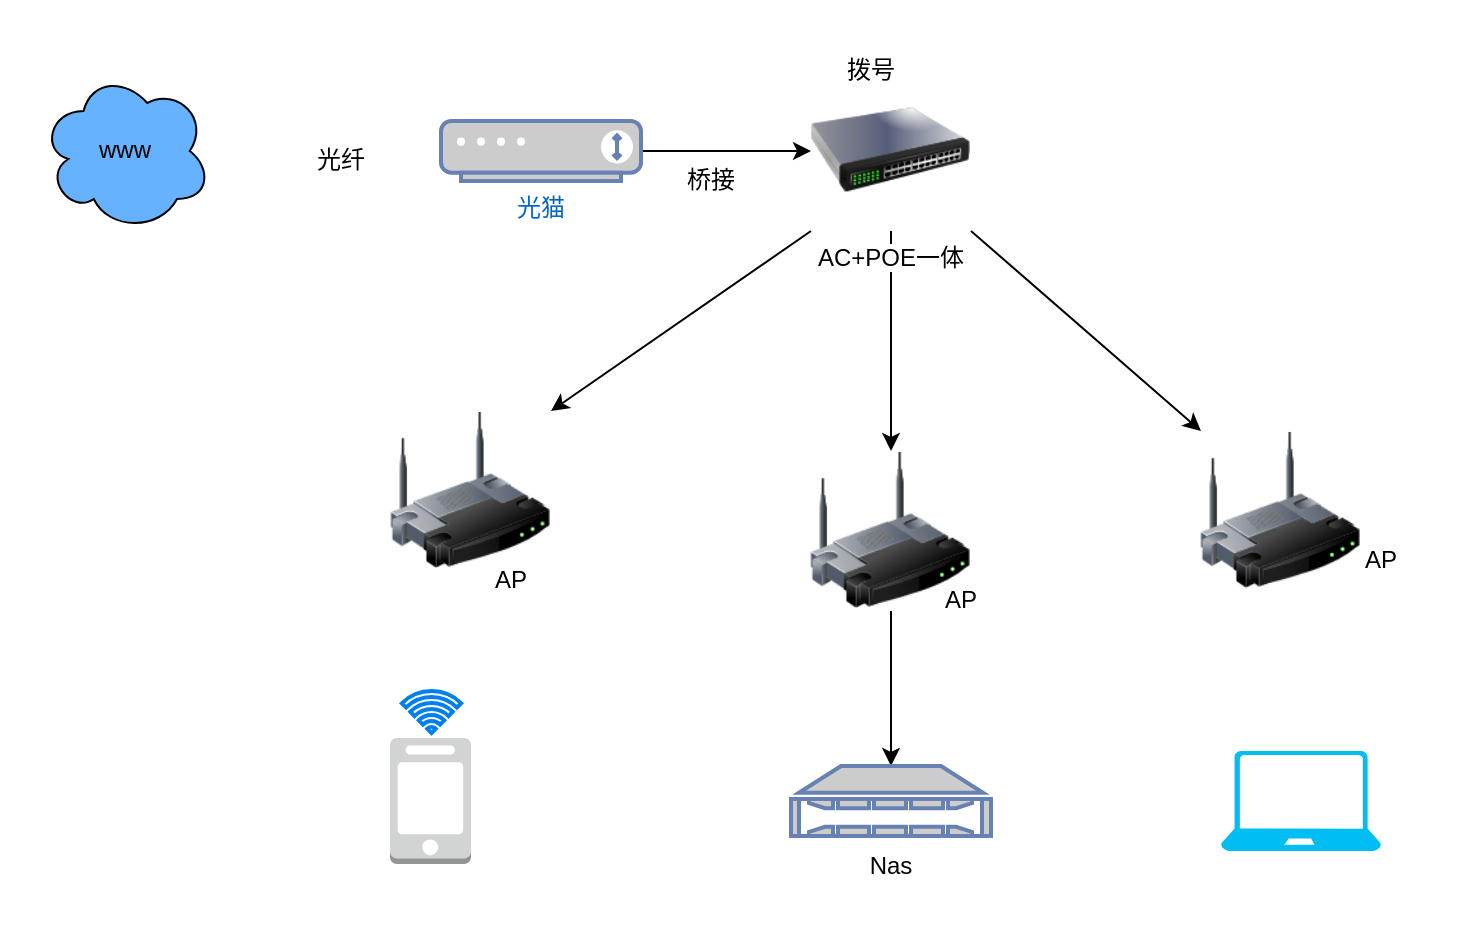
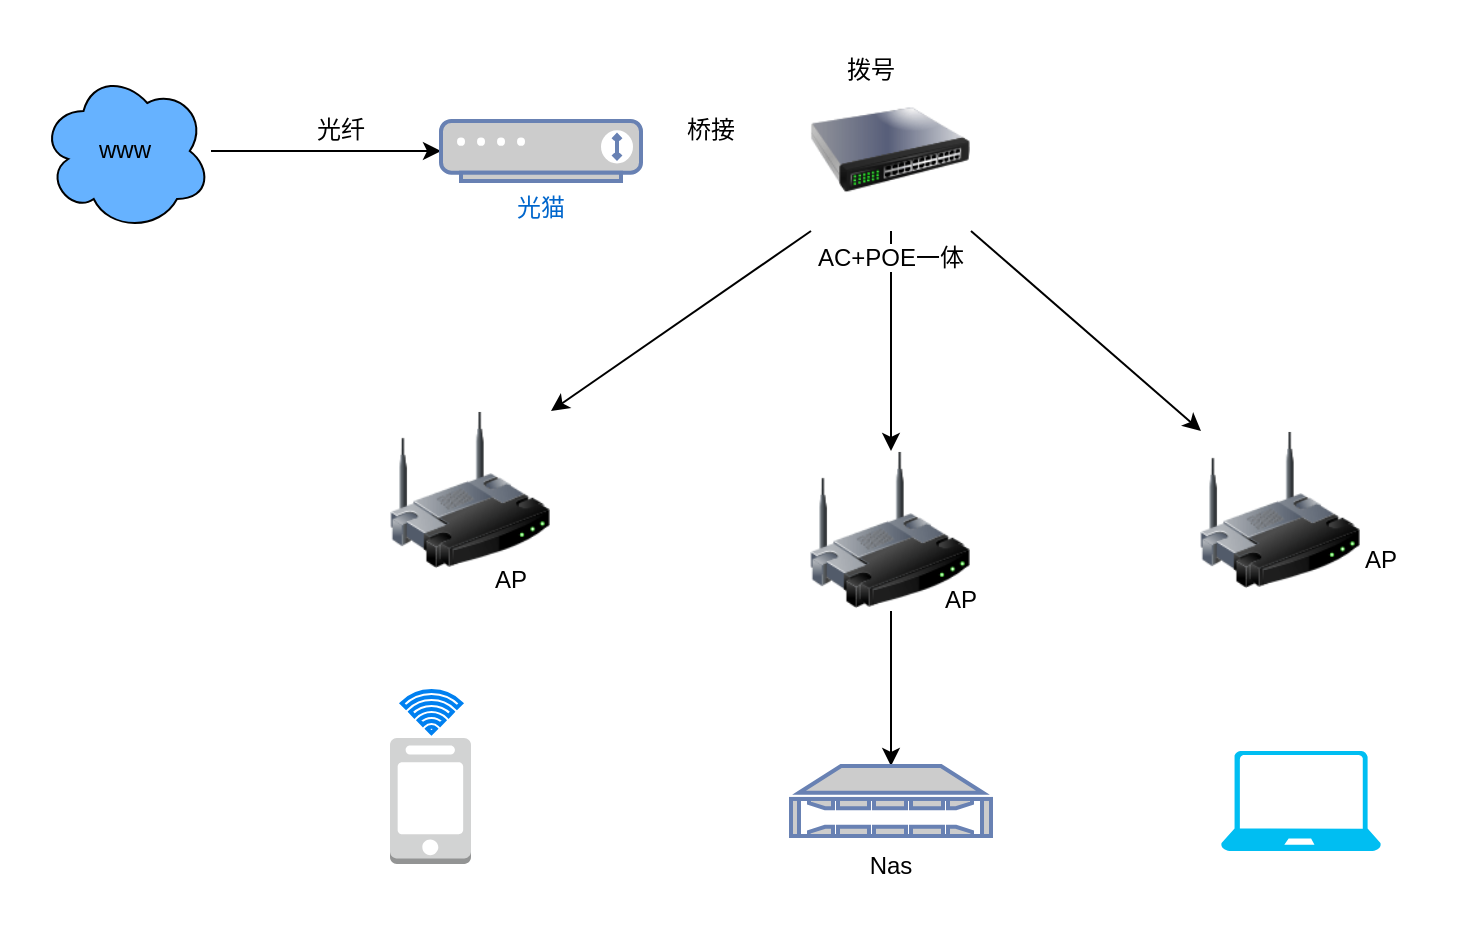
  <mxCell id="0" />
  <mxCell id="1" parent="0" />
+ <mxCell id="2" style="edgeStyle=orthogonalEdgeStyle;rounded=0;orthogonalLoop=1;jettySize=auto;html=1;" parent="1" source="3" target="5" edge="1"><mxGeometry relative="1" as="geometry" /></mxCell>
  <mxCell id="3" value="www" style="ellipse;shape=cloud;whiteSpace=wrap;html=1;fillColor=#66B2FF;" parent="1" vertex="1"><mxGeometry x="20" y="35" width="85" height="80" as="geometry" /></mxCell>
- <mxCell id="4" style="edgeStyle=orthogonalEdgeStyle;rounded=0;orthogonalLoop=1;jettySize=auto;html=1;entryX=0;entryY=0.5;entryDx=0;entryDy=0;" parent="1" source="5" target="9" edge="1"><mxGeometry relative="1" as="geometry" /></mxCell>
  <mxCell id="5" value="光猫" style="fontColor=#0066CC;verticalAlign=top;verticalLabelPosition=bottom;labelPosition=center;align=center;html=1;outlineConnect=0;fillColor=#CCCCCC;strokeColor=#6881B3;gradientColor=none;gradientDirection=north;strokeWidth=2;shape=mxgraph.networks.modem;" parent="1" vertex="1"><mxGeometry x="220" y="60" width="100" height="30" as="geometry" /></mxCell>
  <mxCell id="6" style="rounded=0;orthogonalLoop=1;jettySize=auto;html=1;exitX=0;exitY=1;exitDx=0;exitDy=0;entryX=1;entryY=0;entryDx=0;entryDy=0;" parent="1" source="9" target="12" edge="1"><mxGeometry relative="1" as="geometry" /></mxCell>
  <mxCell id="7" style="rounded=0;orthogonalLoop=1;jettySize=auto;html=1;exitX=1;exitY=1;exitDx=0;exitDy=0;entryX=0;entryY=0;entryDx=0;entryDy=0;" parent="1" source="9" target="13" edge="1"><mxGeometry relative="1" as="geometry" /></mxCell>
  <mxCell id="8" style="edgeStyle=orthogonalEdgeStyle;rounded=0;orthogonalLoop=1;jettySize=auto;html=1;entryX=0.5;entryY=0;entryDx=0;entryDy=0;" edge="1" parent="1" source="9" target="19"><mxGeometry relative="1" as="geometry" /></mxCell>
  <mxCell id="9" value="AC+POE一体" style="image;html=1;image=img/lib/clip_art/networking/Switch_128x128.png" parent="1" vertex="1"><mxGeometry x="405" y="35" width="80" height="80" as="geometry" /></mxCell>
- <mxCell id="10" value="桥接" style="text;html=1;align=center;verticalAlign=middle;resizable=0;points=[];autosize=1;strokeColor=none;fillColor=none;" parent="1" vertex="1"><mxGeometry x="330" y="75" width="50" height="30" as="geometry" /></mxCell>
+ <mxCell id="10" value="桥接" style="text;html=1;align=center;verticalAlign=middle;resizable=0;points=[];autosize=1;strokeColor=none;fillColor=none;" parent="1" vertex="1"><mxGeometry x="330" y="50" width="50" height="30" as="geometry" /></mxCell>
  <mxCell id="11" value="拨号" style="text;html=1;align=center;verticalAlign=middle;resizable=0;points=[];autosize=1;strokeColor=none;fillColor=none;" parent="1" vertex="1"><mxGeometry x="410" y="20" width="50" height="30" as="geometry" /></mxCell>
  <mxCell id="12" value="" style="image;html=1;image=img/lib/clip_art/networking/Wireless_Router_128x128.png" parent="1" vertex="1"><mxGeometry x="195" y="205" width="80" height="80" as="geometry" /></mxCell>
  <mxCell id="13" value="" style="image;html=1;image=img/lib/clip_art/networking/Wireless_Router_128x128.png" parent="1" vertex="1"><mxGeometry x="600" y="215" width="80" height="80" as="geometry" /></mxCell>
  <mxCell id="14" value="AP" style="text;html=1;align=center;verticalAlign=middle;resizable=0;points=[];autosize=1;strokeColor=none;fillColor=none;" parent="1" vertex="1"><mxGeometry x="235" y="275" width="40" height="30" as="geometry" /></mxCell>
  <mxCell id="15" value="AP" style="text;html=1;align=center;verticalAlign=middle;resizable=0;points=[];autosize=1;strokeColor=none;fillColor=none;" parent="1" vertex="1"><mxGeometry x="460" y="285" width="40" height="30" as="geometry" /></mxCell>
  <mxCell id="16" value="AP" style="text;html=1;align=center;verticalAlign=middle;resizable=0;points=[];autosize=1;strokeColor=none;fillColor=none;" parent="1" vertex="1"><mxGeometry x="670" y="265" width="40" height="30" as="geometry" /></mxCell>
- <mxCell id="17" value="光纤" style="text;html=1;align=center;verticalAlign=middle;resizable=0;points=[];autosize=1;strokeColor=none;fillColor=none;" parent="1" vertex="1"><mxGeometry x="145" y="65" width="50" height="30" as="geometry" /></mxCell>
+ <mxCell id="17" value="光纤" style="text;html=1;align=center;verticalAlign=middle;resizable=0;points=[];autosize=1;strokeColor=none;fillColor=none;" parent="1" vertex="1"><mxGeometry x="145" y="50" width="50" height="30" as="geometry" /></mxCell>
  <mxCell id="18" style="edgeStyle=orthogonalEdgeStyle;rounded=0;orthogonalLoop=1;jettySize=auto;html=1;" edge="1" parent="1" source="19" target="22"><mxGeometry relative="1" as="geometry" /></mxCell>
  <mxCell id="19" value="" style="image;html=1;image=img/lib/clip_art/networking/Wireless_Router_128x128.png" parent="1" vertex="1"><mxGeometry x="405" y="225" width="80" height="80" as="geometry" /></mxCell>
  <mxCell id="20" value="" style="outlineConnect=0;dashed=0;verticalLabelPosition=bottom;verticalAlign=top;align=center;html=1;shape=mxgraph.aws3.mobile_client;fillColor=#D2D3D3;gradientColor=none;" vertex="1" parent="1"><mxGeometry x="194.5" y="368.5" width="40.5" height="63" as="geometry" /></mxCell>
  <mxCell id="21" value="" style="html=1;verticalLabelPosition=bottom;align=center;labelBackgroundColor=#ffffff;verticalAlign=top;strokeWidth=2;strokeColor=#0080F0;shadow=0;dashed=0;shape=mxgraph.ios7.icons.wifi;pointerEvents=1" vertex="1" parent="1"><mxGeometry x="200.4" y="345" width="29.7" height="21" as="geometry" /></mxCell>
  <mxCell id="22" value="" style="fontColor=#0066CC;verticalAlign=top;verticalLabelPosition=bottom;labelPosition=center;align=center;html=1;outlineConnect=0;fillColor=#CCCCCC;strokeColor=#6881B3;gradientColor=none;gradientDirection=north;strokeWidth=2;shape=mxgraph.networks.nas_filer;" vertex="1" parent="1"><mxGeometry x="395" y="382.5" width="100" height="35" as="geometry" /></mxCell>
  <mxCell id="23" value="" style="verticalLabelPosition=bottom;html=1;verticalAlign=top;align=center;strokeColor=none;fillColor=#00BEF2;shape=mxgraph.azure.laptop;pointerEvents=1;" vertex="1" parent="1"><mxGeometry x="610" y="375" width="80" height="50" as="geometry" /></mxCell>
  <mxCell id="24" value="Nas" style="text;html=1;align=center;verticalAlign=middle;resizable=0;points=[];autosize=1;strokeColor=none;fillColor=none;" vertex="1" parent="1"><mxGeometry x="425" y="417.5" width="40" height="30" as="geometry" /></mxCell>
